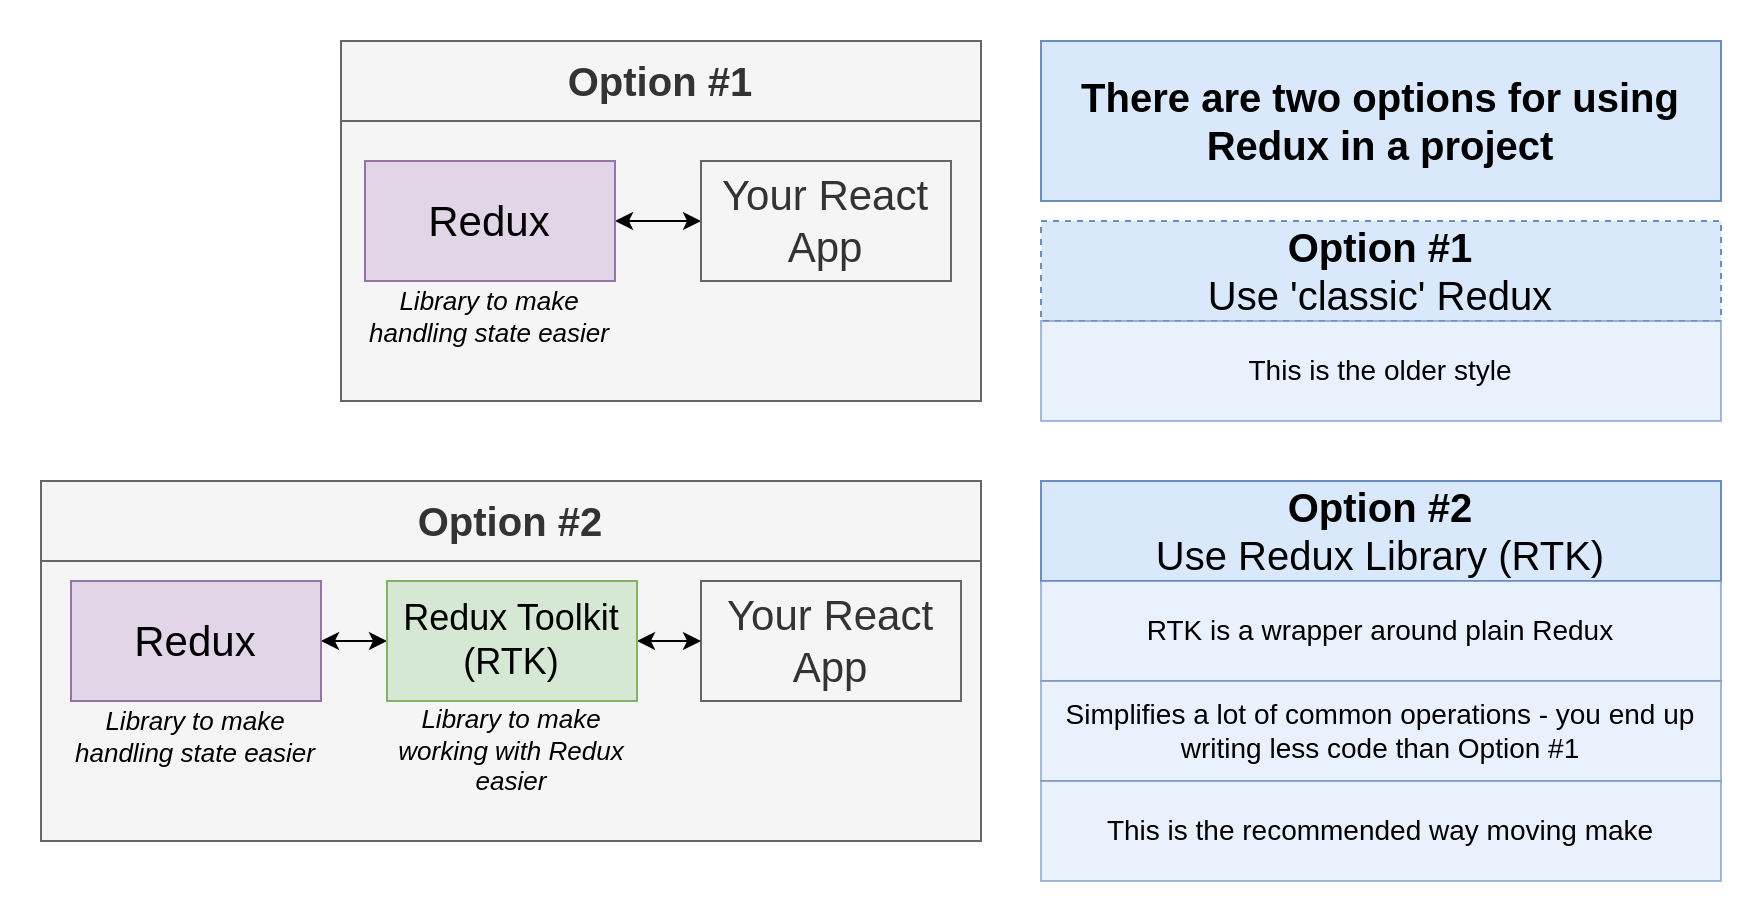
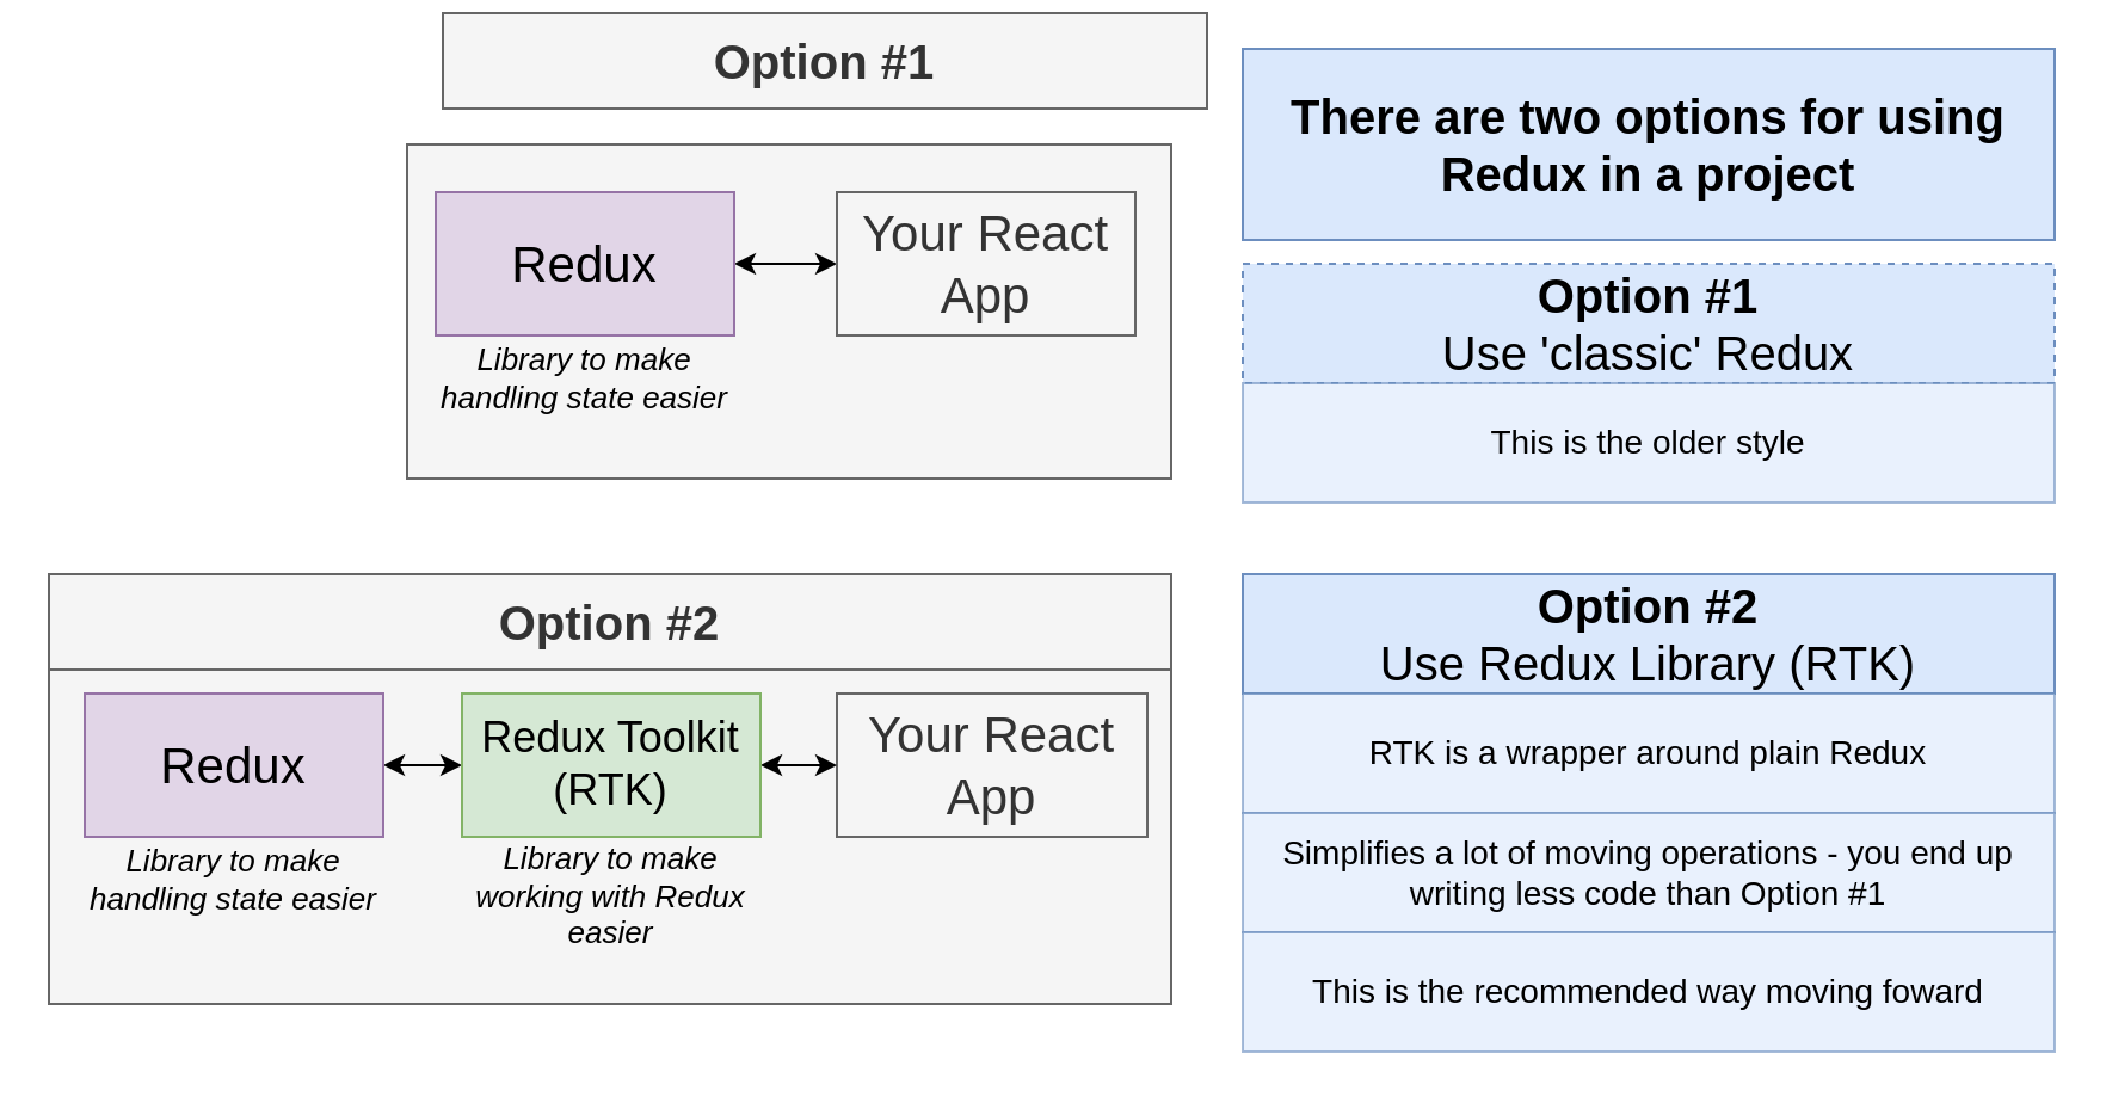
  <mxCell id="0" />
  <mxCell id="1" parent="0" />
  <mxCell id="2" value="" style="rounded=0;whiteSpace=wrap;html=1;strokeWidth=1;fillColor=#f5f5f5;fontSize=12;fontColor=#333333;align=right;strokeColor=#666666;" parent="1" vertex="1"><mxGeometry x="170" y="60" width="320" height="140" as="geometry" /></mxCell>
  <mxCell id="3" style="edgeStyle=orthogonalEdgeStyle;rounded=0;orthogonalLoop=1;jettySize=auto;html=1;fontSize=15;startArrow=classic;startFill=1;entryX=0;entryY=0.5;entryDx=0;entryDy=0;exitX=1;exitY=0.5;exitDx=0;exitDy=0;" parent="1" source="17" target="14" edge="1"><mxGeometry relative="1" as="geometry"><mxPoint x="310" y="110" as="sourcePoint" /><mxPoint x="345" y="110" as="targetPoint" /></mxGeometry></mxCell>
- <mxCell id="4" value="Option #1" style="rounded=0;whiteSpace=wrap;html=1;strokeWidth=1;fillColor=#f5f5f5;fontSize=20;fontColor=#333333;align=center;strokeColor=#666666;fontStyle=1" parent="1" vertex="1"><mxGeometry x="170" y="20" width="320" height="40" as="geometry" /></mxCell>
+ <mxCell id="4" value="Option #1" style="rounded=0;whiteSpace=wrap;html=1;strokeWidth=1;fillColor=#f5f5f5;fontSize=20;fontColor=#333333;align=center;strokeColor=#666666;fontStyle=1" parent="1" vertex="1"><mxGeometry x="185" y="5" width="320" height="40" as="geometry" /></mxCell>
  <mxCell id="5" value="" style="rounded=0;whiteSpace=wrap;html=1;strokeWidth=1;fillColor=#f5f5f5;fontSize=12;fontColor=#333333;align=right;strokeColor=#666666;" parent="1" vertex="1"><mxGeometry x="20" y="280" width="470" height="140" as="geometry" /></mxCell>
  <mxCell id="6" style="edgeStyle=orthogonalEdgeStyle;rounded=0;orthogonalLoop=1;jettySize=auto;html=1;exitX=1;exitY=0.5;exitDx=0;exitDy=0;entryX=0;entryY=0.5;entryDx=0;entryDy=0;startArrow=classic;startFill=1;strokeWidth=1;fontSize=18;fontColor=#000000;" parent="1" source="7" target="12" edge="1"><mxGeometry relative="1" as="geometry" /></mxCell>
  <mxCell id="7" value="Redux" style="rounded=0;whiteSpace=wrap;html=1;strokeWidth=1;fontSize=21;fillColor=#e1d5e7;strokeColor=#9673a6;fontStyle=0" parent="1" vertex="1"><mxGeometry x="35" y="290" width="125" height="60" as="geometry" /></mxCell>
  <mxCell id="8" value="Your React App" style="rounded=0;whiteSpace=wrap;html=1;strokeWidth=1;fontSize=21;fillColor=#f5f5f5;strokeColor=#666666;fontStyle=0;fontColor=#333333;" parent="1" vertex="1"><mxGeometry x="350" y="290" width="130" height="60" as="geometry" /></mxCell>
  <mxCell id="9" value="Library to make handling state easier" style="text;html=1;strokeColor=none;fillColor=none;align=center;verticalAlign=middle;whiteSpace=wrap;rounded=0;fontSize=13;fontStyle=2" parent="1" vertex="1"><mxGeometry x="30" y="348" width="135" height="40" as="geometry" /></mxCell>
  <mxCell id="10" value="Option #2" style="rounded=0;whiteSpace=wrap;html=1;strokeWidth=1;fillColor=#f5f5f5;fontSize=20;fontColor=#333333;align=center;strokeColor=#666666;fontStyle=1" parent="1" vertex="1"><mxGeometry x="20" y="240" width="470" height="40" as="geometry" /></mxCell>
  <mxCell id="11" style="edgeStyle=orthogonalEdgeStyle;rounded=0;orthogonalLoop=1;jettySize=auto;html=1;exitX=1;exitY=0.5;exitDx=0;exitDy=0;startArrow=classic;startFill=1;strokeWidth=1;fontSize=18;fontColor=#000000;" parent="1" source="12" target="8" edge="1"><mxGeometry relative="1" as="geometry"><mxPoint x="338" y="320" as="targetPoint" /></mxGeometry></mxCell>
  <mxCell id="12" value="Redux Toolkit&lt;br style=&quot;font-size: 18px;&quot;&gt;(RTK)" style="rounded=0;whiteSpace=wrap;html=1;strokeWidth=1;fontSize=18;fillColor=#d5e8d4;strokeColor=#82b366;fontStyle=0" parent="1" vertex="1"><mxGeometry x="193" y="290" width="125" height="60" as="geometry" /></mxCell>
  <mxCell id="13" value="Library to make working with Redux easier" style="text;html=1;strokeColor=none;fillColor=none;align=center;verticalAlign=middle;whiteSpace=wrap;rounded=0;fontSize=13;fontStyle=2" parent="1" vertex="1"><mxGeometry x="197.5" y="365" width="115" height="20" as="geometry" /></mxCell>
  <mxCell id="14" value="Your React App" style="rounded=0;whiteSpace=wrap;html=1;strokeWidth=1;fontSize=21;fillColor=#f5f5f5;strokeColor=#666666;fontStyle=0;fontColor=#333333;" parent="1" vertex="1"><mxGeometry x="350" y="80" width="125" height="60" as="geometry" /></mxCell>
  <mxCell id="15" value="There are two options for using Redux in a project" style="rounded=0;whiteSpace=wrap;html=1;fillColor=#dae8fc;strokeColor=#6c8ebf;fontSize=20;fontStyle=1" parent="1" vertex="1"><mxGeometry x="520" y="20" width="340" height="80" as="geometry" /></mxCell>
  <mxCell id="16" value="Option #1&lt;br&gt;&lt;span style=&quot;font-weight: normal&quot;&gt;Use 'classic' Redux&lt;/span&gt;" style="rounded=0;whiteSpace=wrap;html=1;fillColor=#dae8fc;strokeColor=#6c8ebf;fontSize=20;fontStyle=1;dashed=1;" parent="1" vertex="1"><mxGeometry x="520" y="110" width="340" height="50" as="geometry" /></mxCell>
  <mxCell id="17" value="Redux" style="rounded=0;whiteSpace=wrap;html=1;strokeWidth=1;fontSize=21;fillColor=#e1d5e7;strokeColor=#9673a6;fontStyle=0" parent="1" vertex="1"><mxGeometry x="182" y="80" width="125" height="60" as="geometry" /></mxCell>
  <mxCell id="18" value="Library to make handling state easier" style="text;html=1;strokeColor=none;fillColor=none;align=center;verticalAlign=middle;whiteSpace=wrap;rounded=0;fontSize=13;fontStyle=2" parent="1" vertex="1"><mxGeometry x="177" y="138" width="135" height="40" as="geometry" /></mxCell>
  <mxCell id="19" value="Option #2&lt;br&gt;&lt;span style=&quot;font-weight: normal&quot;&gt;Use Redux Library (RTK)&lt;/span&gt;" style="rounded=0;whiteSpace=wrap;html=1;fillColor=#dae8fc;strokeColor=#6c8ebf;fontSize=20;fontStyle=1" parent="1" vertex="1"><mxGeometry x="520" y="240" width="340" height="50" as="geometry" /></mxCell>
  <mxCell id="20" value="RTK is a wrapper around plain Redux" style="rounded=0;whiteSpace=wrap;html=1;fillColor=#dae8fc;strokeColor=#6c8ebf;fontSize=14;fontStyle=0;opacity=60;" parent="1" vertex="1"><mxGeometry x="520" y="290" width="340" height="50" as="geometry" /></mxCell>
- <mxCell id="21" value="Simplifies a lot of common operations - you end up writing less code than Option #1" style="rounded=0;whiteSpace=wrap;html=1;fillColor=#dae8fc;strokeColor=#6c8ebf;fontSize=14;fontStyle=0;opacity=60;" parent="1" vertex="1"><mxGeometry x="520" y="340" width="340" height="50" as="geometry" /></mxCell>
- <mxCell id="22" value="This is the recommended way moving make" style="rounded=0;whiteSpace=wrap;html=1;fillColor=#dae8fc;strokeColor=#6c8ebf;fontSize=14;fontStyle=0;opacity=60;" parent="1" vertex="1"><mxGeometry x="520" y="390" width="340" height="50" as="geometry" /></mxCell>
+ <mxCell id="21" value="Simplifies a lot of moving operations - you end up writing less code than Option #1" style="rounded=0;whiteSpace=wrap;html=1;fillColor=#dae8fc;strokeColor=#6c8ebf;fontSize=14;fontStyle=0;opacity=60;" parent="1" vertex="1"><mxGeometry x="520" y="340" width="340" height="50" as="geometry" /></mxCell>
+ <mxCell id="22" value="This is the recommended way moving foward" style="rounded=0;whiteSpace=wrap;html=1;fillColor=#dae8fc;strokeColor=#6c8ebf;fontSize=14;fontStyle=0;opacity=60;" parent="1" vertex="1"><mxGeometry x="520" y="390" width="340" height="50" as="geometry" /></mxCell>
  <mxCell id="23" value="This is the older style" style="rounded=0;whiteSpace=wrap;html=1;fillColor=#dae8fc;strokeColor=#6c8ebf;fontSize=14;fontStyle=0;opacity=60;" parent="1" vertex="1"><mxGeometry x="520" y="160" width="340" height="50" as="geometry" /></mxCell>
